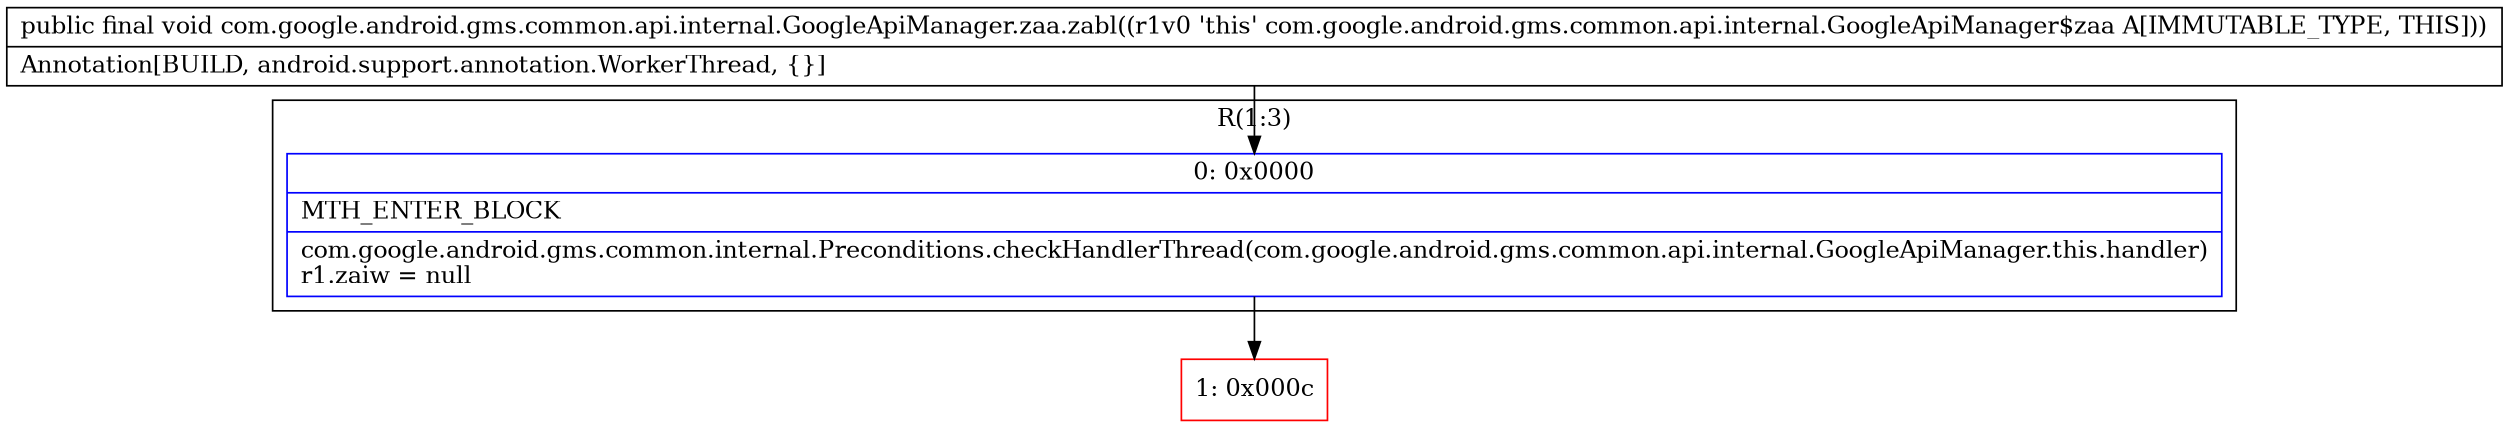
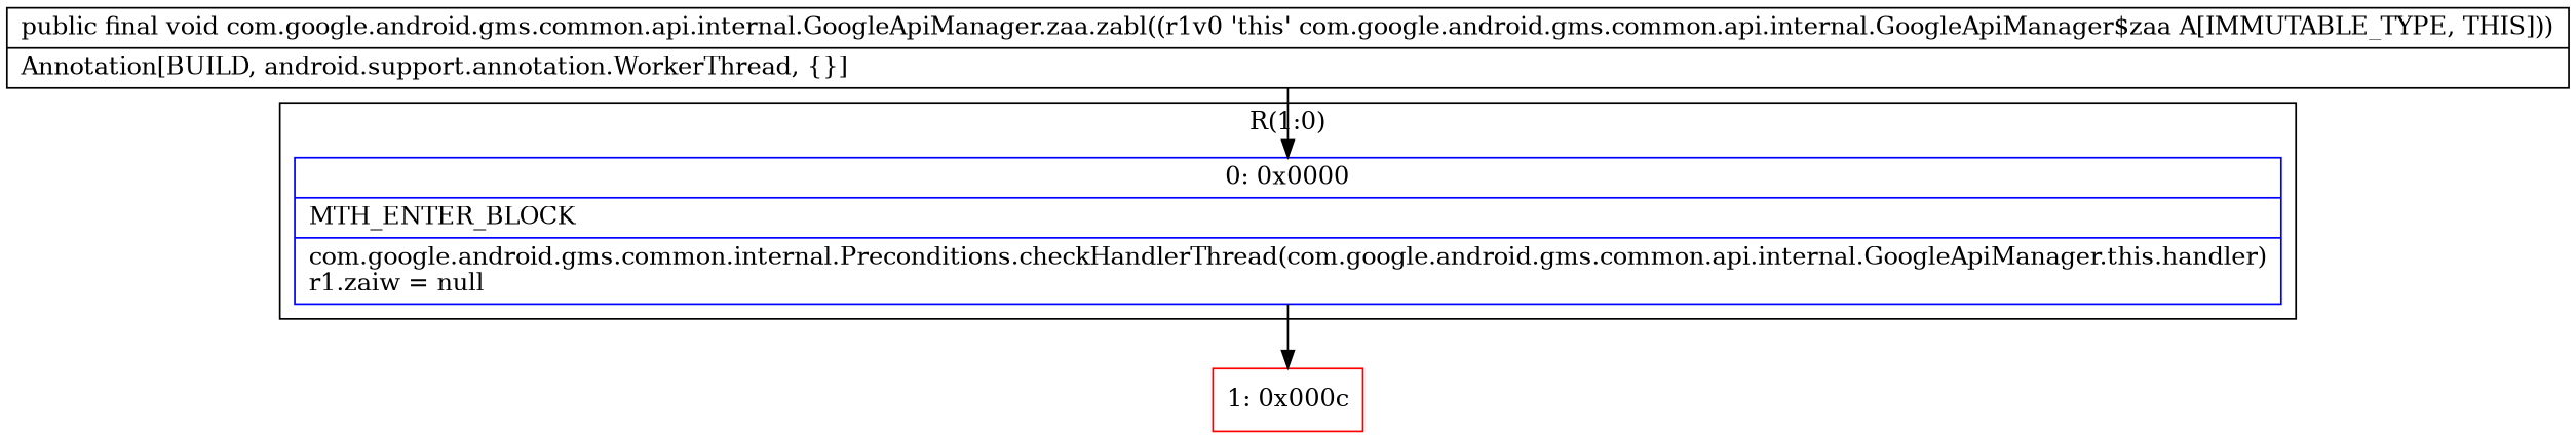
  digraph {
    node [shape=record]
    n1 [color=blue label="{0\:\ 0x0000|MTH_ENTER_BLOCK\l|com.google.android.gms.common.internal.Preconditions.checkHandlerThread(com.google.android.gms.common.api.internal.GoogleApiManager.this.handler)\lr1.zaiw = null\l}"]
    n2 [color=red label="{1\:\ 0x000c}"]
    n3 [label="{public final void com.google.android.gms.common.api.internal.GoogleApiManager.zaa.zabl((r1v0 'this' com.google.android.gms.common.api.internal.GoogleApiManager$zaa A[IMMUTABLE_TYPE, THIS]))  | Annotation[BUILD, android.support.annotation.WorkerThread, \{\}]\l}"]
    subgraph cluster_1 {
-     label="R(1:3)"
+     label="R(1:0)"
      n1
    }
    n1 -> n2
    n3 -> n1
  }
